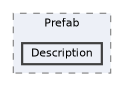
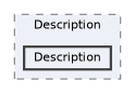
  digraph {
    compound=true
    n1 [color=grey25 fillcolor="#edf0f7" fontname=Helvetica fontsize=10 height=0.2 label=Description shape=box style="filled,bold" width=0.4]
    subgraph cluster_1 {
      bgcolor="#edf0f7"
      fontname=Helvetica
      fontsize=10
-     label=Prefab
+     label=Description
      pencolor=grey50
      style="filled,dashed"
      n1
    }
  }
